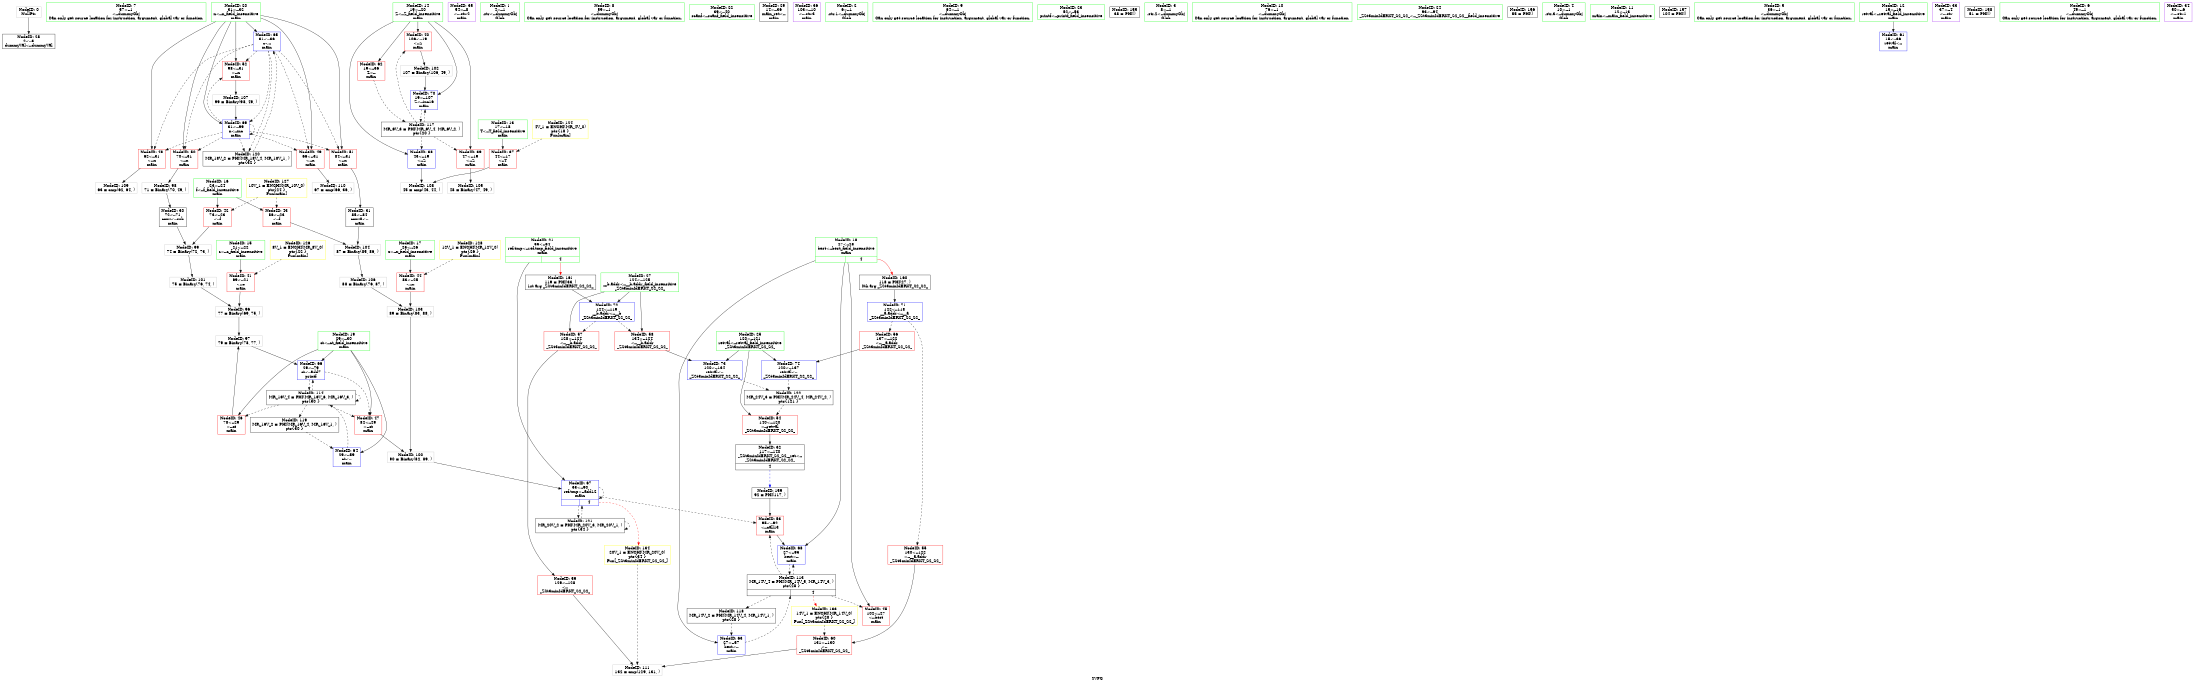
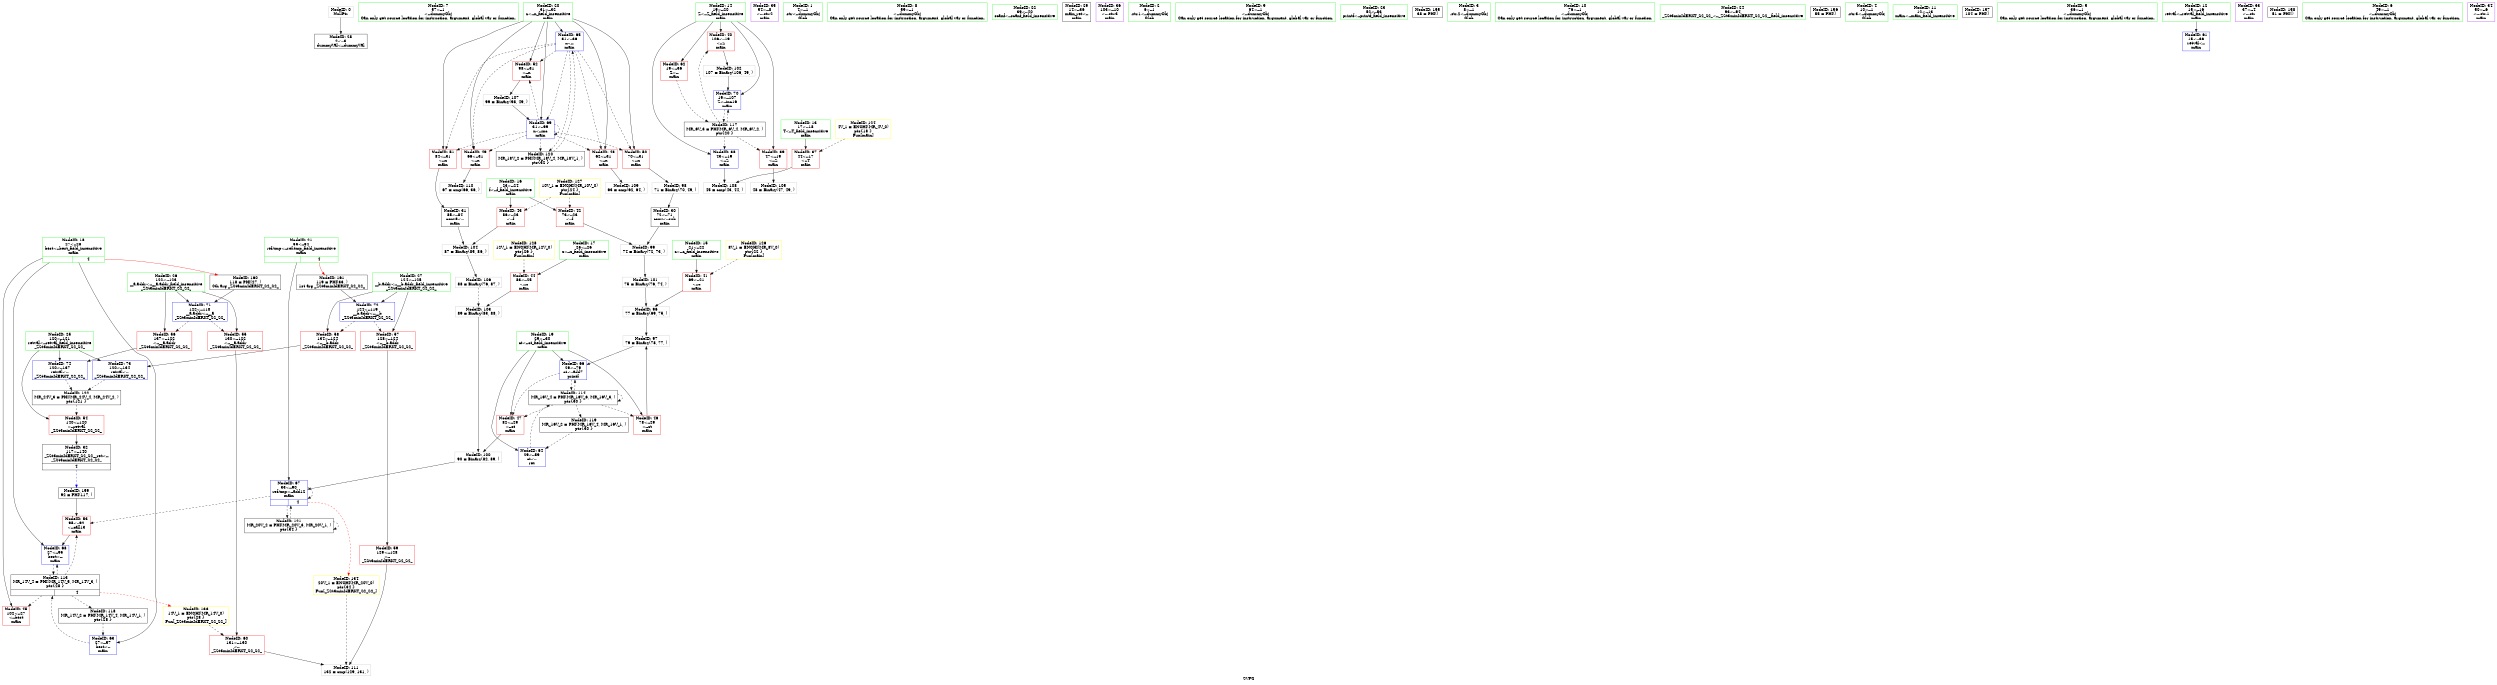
  digraph {
    label=SVFG
    node [color=green shape=record]
    edge [style=solid]
    n1 [color=grey label="{NodeID: 0\nNullPtr}"]
    n2 [color=black label="{NodeID: 28\n2\<--3\ndummyVal\<--dummyVal\n}"]
    n3 [label="{NodeID: 7\n57\<--1\n\<--dummyObj\nCan only get source location for instruction, argument, global var or function.}"]
    n4 [color=grey label="{NodeID: 97\n79 = Binary(78, 77, )\n}"]
    n5 [color=blue label="{NodeID: 66\n29\<--79\nct\<--add7\nprintf\n}"]
    n6 [color=black label="{NodeID: 114\nMR_16V_4 = PHI(MR_16V_6, MR_16V_3, )\npts\{30 \}\n}"]
    n7 [color=red label="{NodeID: 47\n82\<--29\n\<--ct\nmain\n}"]
    n8 [color=black label="{NodeID: 119\nMR_16V_2 = PHI(MR_16V_4, MR_16V_1, )\npts\{30 \}\n}"]
    n9 [color=red label="{NodeID: 46\n78\<--29\n\<--ct\nmain\n}"]
    n10 [color=grey label="{NodeID: 100\n90 = Binary(82, 89, )\n}"]
    n11 [label="{NodeID: 14\n19\<--20\nZ\<--Z_field_insensitive\nmain\n}"]
    n12 [color=blue label="{NodeID: 38\n43\<--19\n\<--Z\nmain\n}"]
    n13 [color=red label="{NodeID: 39\n47\<--19\n\<--Z\nmain\n}"]
    n14 [color=red label="{NodeID: 40\n106\<--19\n\<--Z\nmain\n}"]
    n15 [color=red label="{NodeID: 62\n19\<--36\nZ\<--\nmain\n}"]
    n16 [color=blue label="{NodeID: 70\n19\<--107\nZ\<--inc16\nmain\n}"]
    n17 [color=grey label="{NodeID: 108\n45 = cmp(43, 44, )\n}"]
    n18 [color=grey label="{NodeID: 105\n48 = Binary(47, 49, )\n}"]
    n19 [color=grey label="{NodeID: 102\n107 = Binary(106, 49, )\n}"]
    n20 [color=black label="{NodeID: 117\nMR_6V_3 = PHI(MR_6V_4, MR_6V_2, )\npts\{20 \}\n}"]
    n21 [color=grey label="{NodeID: 104\n87 = Binary(85, 86, )\n}"]
    n22 [color=grey label="{NodeID: 106\n88 = Binary(76, 87, )\n}"]
    n23 [color=grey label="{NodeID: 103\n89 = Binary(83, 88, )\n}"]
    n24 [label="{NodeID: 21\n33\<--34\nref.tmp\<--ref.tmp_field_insensitive\nmain\n|{|<s1>4}}"]
    n25 [color=blue label="{NodeID: 67\n33\<--90\nref.tmp\<--add12\nmain\n|{|<s3>4}}"]
    n26 [color=black label="{NodeID: 161\n119 = PHI(33, )\n1st arg _ZSt3minIdERKT_S2_S2_ }"]
    n27 [color=red label="{NodeID: 53\n95\<--92\n\<--call13\nmain\n}"]
    n28 [color=yellow label="{NodeID: 134\n20V_1 = ENCHI(MR_20V_0)\npts\{34 \}\nFun[_ZSt3minIdERKT_S2_S2_]}" style=double]
    n29 [color=black label="{NodeID: 121\nMR_20V_2 = PHI(MR_20V_3, MR_20V_1, )\npts\{34 \}\n}"]
    n30 [color=blue label="{NodeID: 72\n124\<--119\n__b.addr\<--__b\n_ZSt3minIdERKT_S2_S2_\n}"]
    n31 [color=blue label="{NodeID: 68\n27\<--95\nbest\<--\nmain\n}"]
    n32 [color=grey label="{NodeID: 111\n132 = cmp(129, 131, )\n}"]
    n33 [color=red label="{NodeID: 57\n128\<--124\n\<--__b.addr\n_ZSt3minIdERKT_S2_S2_\n}"]
    n34 [color=red label="{NodeID: 58\n134\<--124\n\<--__b.addr\n_ZSt3minIdERKT_S2_S2_\n}"]
    n35 [color=black label="{NodeID: 118\nMR_14V_2 = PHI(MR_14V_4, MR_14V_1, )\npts\{28 \}\n}"]
    n36 [color=blue label="{NodeID: 63\n27\<--57\nbest\<--\nmain\n}"]
    n37 [color=black label="{NodeID: 113\nMR_14V_4 = PHI(MR_14V_5, MR_14V_3, )\npts\{28 \}\n|{|<s4>4}}"]
    n38 [color=yellow label="{NodeID: 133\n14V_1 = ENCHI(MR_14V_0)\npts\{28 \}\nFun[_ZSt3minIdERKT_S2_S2_]}" style=double]
    n39 [color=red label="{NodeID: 45\n102\<--27\n\<--best\nmain\n}"]
    n40 [color=purple label="{NodeID: 35\n54\<--8\n\<--.str.2\nmain\n}"]
    n41 [color=red label="{NodeID: 42\n73\<--23\n\<--f\nmain\n}"]
    n42 [color=grey label="{NodeID: 99\n74 = Binary(72, 73, )\n}"]
    n43 [color=grey label="{NodeID: 101\n75 = Binary(76, 74, )\n}"]
    n44 [color=grey label="{NodeID: 96\n77 = Binary(69, 75, )\n}"]
    n45 [color=red label="{NodeID: 49\n66\<--31\n\<--n\nmain\n}"]
    n46 [color=grey label="{NodeID: 110\n67 = cmp(66, 36, )\n}"]
    n47 [color=red label="{NodeID: 56\n137\<--122\n\<--__a.addr\n_ZSt3minIdERKT_S2_S2_\n}"]
    n48 [color=blue label="{NodeID: 74\n120\<--137\nretval\<--\n_ZSt3minIdERKT_S2_S2_\n}"]
    n49 [color=black label="{NodeID: 122\nMR_24V_3 = PHI(MR_24V_4, MR_24V_2, )\npts\{121 \}\n}"]
    n50 [color=red label="{NodeID: 54\n140\<--120\n\<--retval\n_ZSt3minIdERKT_S2_S2_\n}"]
    n51 [color=red label="{NodeID: 60\n131\<--130\n\<--\n_ZSt3minIdERKT_S2_S2_\n}"]
    n52 [color=black label="{NodeID: 160\n118 = PHI(27, )\n0th arg _ZSt3minIdERKT_S2_S2_ }"]
    n53 [color=blue label="{NodeID: 71\n122\<--118\n__a.addr\<--__a\n_ZSt3minIdERKT_S2_S2_\n}"]
    n54 [color=red label="{NodeID: 55\n130\<--122\n\<--__a.addr\n_ZSt3minIdERKT_S2_S2_\n}"]
    n55 [label="{NodeID: 1\n4\<--1\n.str\<--dummyObj\nGlob }"]
    n56 [label="{NodeID: 8\n59\<--1\n\<--dummyObj\nCan only get source location for instruction, argument, global var or function.}"]
    n57 [color=grey label="{NodeID: 98\n71 = Binary(70, 49, )\n}"]
    n58 [color=black label="{NodeID: 30\n72\<--71\nconv\<--sub\nmain\n}"]
    n59 [label="{NodeID: 15\n21\<--22\nc\<--c_field_insensitive\nmain\n}"]
    n60 [color=red label="{NodeID: 41\n69\<--21\n\<--c\nmain\n}"]
    n61 [label="{NodeID: 22\n39\<--40\nscanf\<--scanf_field_insensitive\n}"]
    n62 [color=black label="{NodeID: 29\n14\<--36\nmain_ret\<--\nmain\n}"]
-   n63 [color=blue label="{NodeID: 64\n29\<--59\nct\<--\nmain\n}"]
+   n63 [color=blue label="{NodeID: 64\n29\<--59\nct\<--\nret\n}"]
    n64 [color=purple label="{NodeID: 36\n103\<--10\n\<--.str.3\nmain\n}"]
    n65 [color=yellow label="{NodeID: 126\n8V_1 = ENCHI(MR_8V_0)\npts\{22 \}\nFun[main]}" style=double]
    n66 [color=red label="{NodeID: 43\n86\<--23\n\<--f\nmain\n}"]
    n67 [color=red label="{NodeID: 50\n70\<--31\n\<--n\nmain\n}"]
    n68 [color=red label="{NodeID: 59\n129\<--128\n\<--\n_ZSt3minIdERKT_S2_S2_\n}"]
    n69 [color=blue label="{NodeID: 73\n120\<--134\nretval\<--\n_ZSt3minIdERKT_S2_S2_\n}"]
    n70 [label="{NodeID: 2\n6\<--1\n.str.1\<--dummyObj\nGlob }"]
    n71 [label="{NodeID: 9\n64\<--1\n\<--dummyObj\nCan only get source location for instruction, argument, global var or function.}"]
    n72 [label="{NodeID: 16\n23\<--24\nf\<--f_field_insensitive\nmain\n}"]
    n73 [label="{NodeID: 23\n52\<--53\nprintf\<--printf_field_insensitive\n}"]
    n74 [color=black label="{NodeID: 120\nMR_18V_2 = PHI(MR_18V_4, MR_18V_1, )\npts\{32 \}\n}"]
    n75 [color=blue label="{NodeID: 65\n31\<--36\nn\<--\nmain\n}"]
    n76 [color=red label="{NodeID: 51\n84\<--31\n\<--n\nmain\n}"]
    n77 [color=red label="{NodeID: 48\n62\<--31\n\<--n\nmain\n}"]
    n78 [color=red label="{NodeID: 52\n98\<--31\n\<--n\nmain\n}"]
    n79 [color=blue label="{NodeID: 69\n31\<--99\nn\<--inc\nmain\n}"]
    n80 [color=black label="{NodeID: 31\n85\<--84\nconv8\<--\nmain\n}"]
    n81 [color=grey label="{NodeID: 109\n63 = cmp(62, 64, )\n}"]
    n82 [color=grey label="{NodeID: 107\n99 = Binary(98, 49, )\n}"]
    n83 [color=red label="{NodeID: 37\n44\<--17\n\<--T\nmain\n}"]
    n84 [color=yellow label="{NodeID: 127\n10V_1 = ENCHI(MR_10V_0)\npts\{24 \}\nFun[main]}" style=double]
    n85 [color=red label="{NodeID: 44\n83\<--25\n\<--x\nmain\n}"]
    n86 [color=black label="{NodeID: 155\n38 = PHI()\n}"]
    n87 [label="{NodeID: 3\n8\<--1\n.str.2\<--dummyObj\nGlob }"]
    n88 [label="{NodeID: 10\n76\<--1\n\<--dummyObj\nCan only get source location for instruction, argument, global var or function.}"]
    n89 [label="{NodeID: 17\n25\<--26\nx\<--x_field_insensitive\nmain\n}"]
    n90 [label="{NodeID: 24\n93\<--94\n_ZSt3minIdERKT_S2_S2_\<--_ZSt3minIdERKT_S2_S2__field_insensitive\n}"]
    n91 [color=yellow label="{NodeID: 128\n12V_1 = ENCHI(MR_12V_0)\npts\{26 \}\nFun[main]}" style=double]
    n92 [color=black label="{NodeID: 156\n55 = PHI()\n}"]
    n93 [color=black label="{NodeID: 32\n117\<--140\n_ZSt3minIdERKT_S2_S2__ret\<--\n_ZSt3minIdERKT_S2_S2_\n|{<s0>4}}"]
    n94 [label="{NodeID: 4\n10\<--1\n.str.3\<--dummyObj\nGlob }"]
    n95 [label="{NodeID: 11\n12\<--13\nmain\<--main_field_insensitive\n}"]
    n96 [label="{NodeID: 18\n27\<--28\nbest\<--best_field_insensitive\nmain\n|{|<s3>4}}"]
    n97 [label="{NodeID: 25\n120\<--121\nretval\<--retval_field_insensitive\n_ZSt3minIdERKT_S2_S2_\n}"]
    n98 [color=black label="{NodeID: 159\n92 = PHI(117, )\n}"]
    n99 [color=black label="{NodeID: 157\n104 = PHI()\n}"]
    n100 [label="{NodeID: 5\n36\<--1\n\<--dummyObj\nCan only get source location for instruction, argument, global var or function.}"]
    n101 [label="{NodeID: 12\n15\<--16\nretval\<--retval_field_insensitive\nmain\n}"]
    n102 [color=blue label="{NodeID: 61\n15\<--36\nretval\<--\nmain\n}"]
    n103 [label="{NodeID: 19\n29\<--30\nct\<--ct_field_insensitive\nmain\n}"]
+   n104 [label="{NodeID: 26\n122\<--123\n__a.addr\<--__a.addr_field_insensitive\n_ZSt3minIdERKT_S2_S2_\n}"]
    n105 [color=purple label="{NodeID: 33\n37\<--4\n\<--.str\nmain\n}"]
    n106 [color=black label="{NodeID: 158\n51 = PHI()\n}"]
    n107 [label="{NodeID: 6\n49\<--1\n\<--dummyObj\nCan only get source location for instruction, argument, global var or function.}"]
    n108 [label="{NodeID: 13\n17\<--18\nT\<--T_field_insensitive\nmain\n}"]
    n109 [label="{NodeID: 20\n31\<--32\nn\<--n_field_insensitive\nmain\n}"]
    n110 [label="{NodeID: 27\n124\<--125\n__b.addr\<--__b.addr_field_insensitive\n_ZSt3minIdERKT_S2_S2_\n}"]
    n111 [color=purple label="{NodeID: 34\n50\<--6\n\<--.str.1\nmain\n}"]
    n112 [color=yellow label="{NodeID: 124\n4V_1 = ENCHI(MR_4V_0)\npts\{18 \}\nFun[main]}" style=double]
    n1 -> n2
    n4 -> n5
    n5 -> n6 [style=dashed]
    n5 -> n7 [style=dashed]
    n6 -> n5 [style=dashed]
    n6 -> n6 [style=dashed]
    n6 -> n7 [style=dashed]
    n6 -> n8 [style=dashed]
    n6 -> n9 [style=dashed]
    n7 -> n10
    n8 -> n63 [style=dashed]
    n9 -> n4
    n10 -> n25
    n11 -> n12
    n11 -> n13
    n11 -> n14
    n11 -> n15
    n11 -> n16
    n12 -> n17
    n13 -> n18
    n14 -> n19
    n15 -> n20 [style=dashed]
    n16 -> n20 [style=dashed]
    n19 -> n16
    n20 -> n12 [style=dashed]
    n20 -> n13 [style=dashed]
    n20 -> n14 [style=dashed]
    n20 -> n16 [style=dashed]
    n21 -> n22
-   n22 -> n23
+   n22 -> n23 [style=dashed]
    n23 -> n10
    n24 -> n25
    n24 -> n26 [color=red tailport=s1]
    n25 -> n25 [style=dashed]
    n25 -> n27 [style=dashed]
    n25 -> n28 [color=red style=dashed tailport=s3]
    n25 -> n29 [style=dashed]
    n26 -> n30
    n27 -> n31
    n28 -> n32 [style=dashed]
    n29 -> n25 [style=dashed]
    n29 -> n29 [style=dashed]
    n30 -> n33 [style=dashed]
    n30 -> n34 [style=dashed]
    n31 -> n37 [style=dashed]
    n33 -> n68
    n34 -> n69
    n35 -> n36 [style=dashed]
    n36 -> n37 [style=dashed]
    n37 -> n27 [style=dashed]
    n37 -> n31 [style=dashed]
    n37 -> n35 [style=dashed]
    n37 -> n38 [color=red style=dashed tailport=s4]
    n37 -> n39 [style=dashed]
    n38 -> n51 [style=dashed]
    n41 -> n42
    n42 -> n43
    n43 -> n44
    n44 -> n4
    n45 -> n46
    n47 -> n48
    n48 -> n49 [style=dashed]
    n49 -> n50 [style=dashed]
    n50 -> n93
    n51 -> n32
    n52 -> n53
    n53 -> n47 [style=dashed]
    n53 -> n54 [style=dashed]
    n54 -> n51
    n57 -> n58
    n58 -> n42
    n59 -> n60
    n60 -> n44
    n63 -> n6 [style=dashed]
    n65 -> n60 [style=dashed]
    n66 -> n21
    n67 -> n57
    n68 -> n32
    n69 -> n49 [style=dashed]
    n72 -> n41
    n72 -> n66
    n74 -> n75 [style=dashed]
    n75 -> n45 [style=dashed]
    n75 -> n67 [style=dashed]
    n75 -> n74 [style=dashed]
    n75 -> n76 [style=dashed]
    n75 -> n77 [style=dashed]
    n75 -> n78 [style=dashed]
    n75 -> n79 [style=dashed]
    n76 -> n80
    n77 -> n81
    n78 -> n82
    n79 -> n45 [style=dashed]
    n79 -> n67 [style=dashed]
    n79 -> n74 [style=dashed]
    n79 -> n76 [style=dashed]
    n79 -> n77 [style=dashed]
    n79 -> n78 [style=dashed]
    n79 -> n79 [style=dashed]
    n80 -> n21
    n82 -> n79
    n83 -> n17
    n84 -> n41 [style=dashed]
    n84 -> n66 [style=dashed]
    n85 -> n23
    n89 -> n85
    n91 -> n85 [style=dashed]
    n93 -> n98 [color=blue style=dashed tailport=s0]
    n96 -> n31
    n96 -> n36
    n96 -> n39
    n96 -> n52 [color=red tailport=s3]
    n97 -> n48
    n97 -> n50
    n97 -> n69
    n98 -> n27
    n101 -> n102
    n103 -> n5
    n103 -> n7
    n103 -> n9
    n103 -> n63
+   n104 -> n47
+   n104 -> n53
+   n104 -> n54
    n108 -> n83
    n109 -> n45
    n109 -> n67
    n109 -> n75
    n109 -> n76
    n109 -> n77
    n109 -> n78
    n109 -> n79
    n110 -> n30
    n110 -> n33
    n110 -> n34
    n112 -> n83 [style=dashed]
  }
